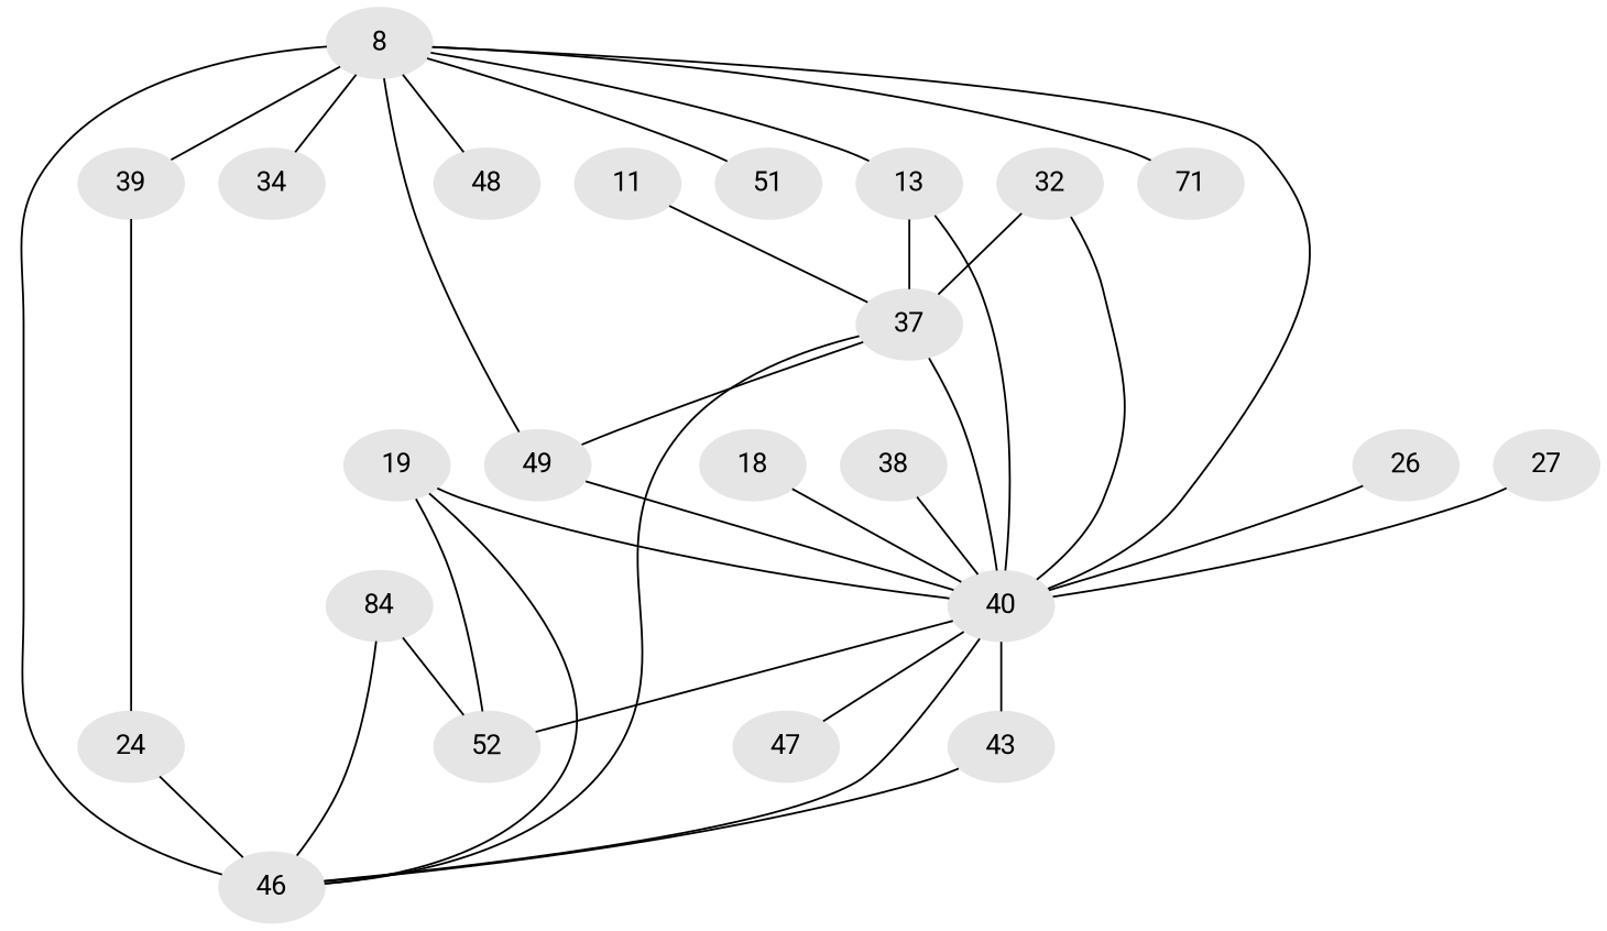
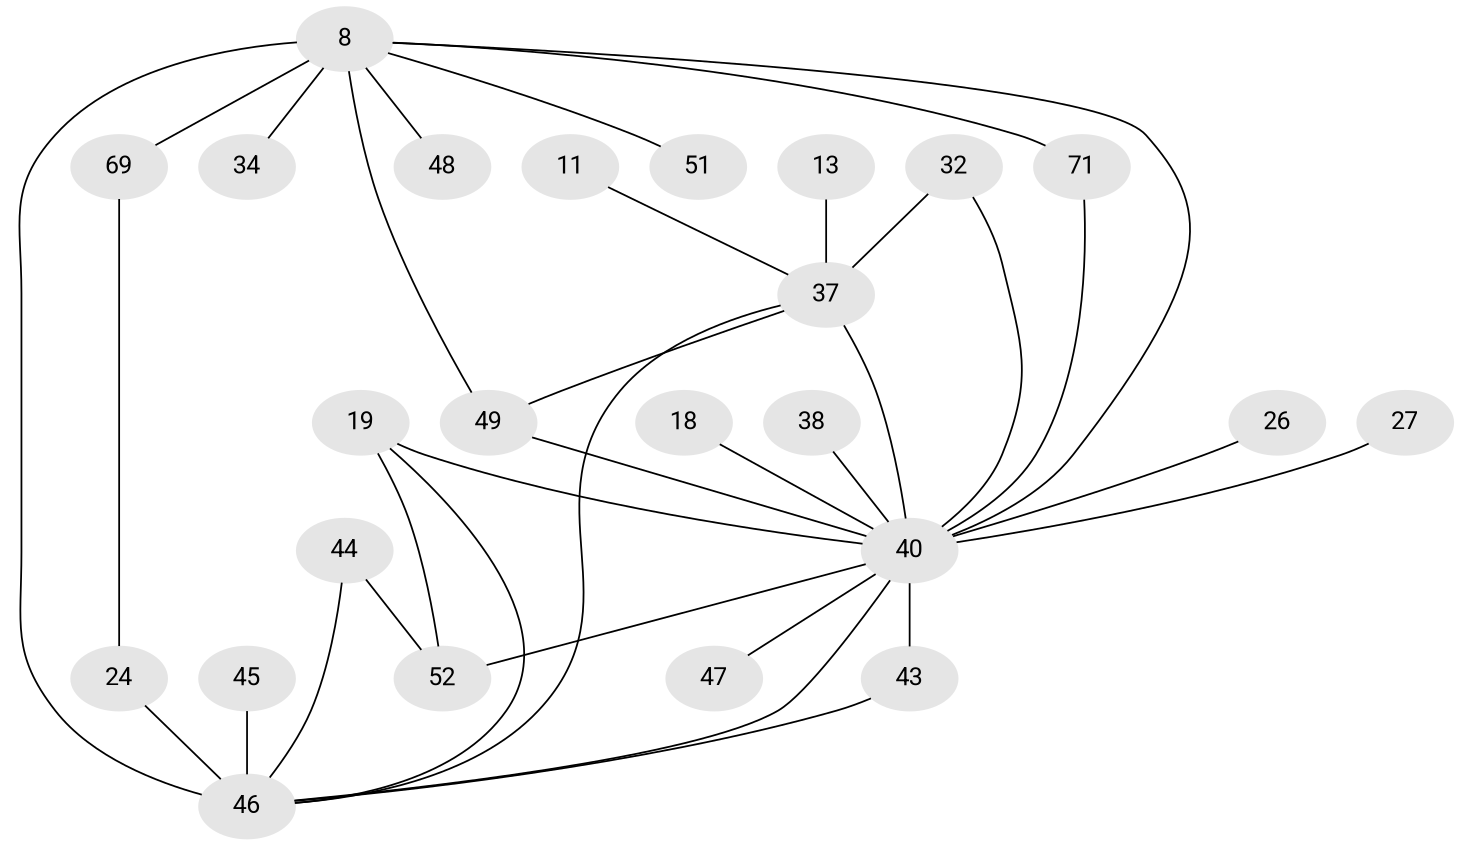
  graph {
    fontname=Roboto
    node [color=gray90 fontname=Roboto style=filled]
    edge [fontname=Roboto]
    8 [super="+2+6"]
    13
    n3 [label=71]
    34
-   39 [super="+33"]
+   39 [super="+33" label=69]
    40 [super="+12+35+20"]
    46 [super="+17+21+41"]
    48
    49 [super="+42"]
    51
    37 [super="+23+4"]
    24
    47
    52 [super="+22"]
    43
    11
    19
    26
    27
    n20 [label=18]
    32
    38
-   44 [label=84]
-   8 -- 13
+   44
+   45
    8 -- n3 [weight=2]
    8 -- 34 [weight=2]
    8 -- 39 [weight=2]
    8 -- 40 [weight=11]
    8 -- 46 [weight=13]
    8 -- 48 [weight=2]
    8 -- 49 [weight=2]
    8 -- 51 [weight=2]
-   13 -- 40
+   n3 -- 40
    13 -- 37 [weight=9]
    39 -- 24
    40 -- 46 [weight=8]
    40 -- 47
    40 -- 52 [weight=2]
    40 -- 43
    49 -- 40
    37 -- 40 [weight=5]
    37 -- 46 [weight=5]
    37 -- 49
    24 -- 46 [weight=2]
    43 -- 46
    11 -- 37
    19 -- 40
    19 -- 46
    19 -- 52 [weight=2]
    26 -- 40
    27 -- 40 [weight=2]
    n20 -- 40 [weight=2]
    32 -- 40
    32 -- 37
    38 -- 40 [weight=2]
    44 -- 46
    44 -- 52
+   45 -- 46 [weight=2]
  }
